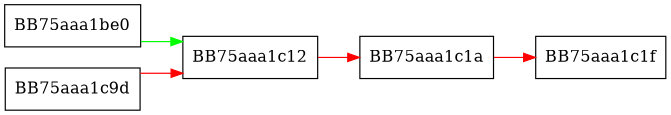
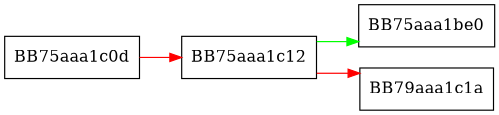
  digraph {
    rankdir=LR
    splines=ortho
    node [shape=box]
    edge [color=red]
    BB75aaa1be0
    BB75aaa1c12
-   BB75aaa1c1a
-   BB75aaa1c0d [label=BB75aaa1c9d]
-   BB75aaa1c1f
-   BB75aaa1be0 -> BB75aaa1c12 [color=green]
+   BB75aaa1c1a [label=BB79aaa1c1a]
+   BB75aaa1c0d
+   BB75aaa1c12 -> BB75aaa1be0 [color=green]
    BB75aaa1c12 -> BB75aaa1c1a
-   BB75aaa1c1a -> BB75aaa1c1f
    BB75aaa1c0d -> BB75aaa1c12
  }
